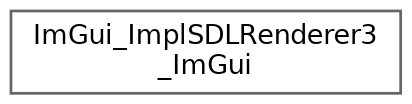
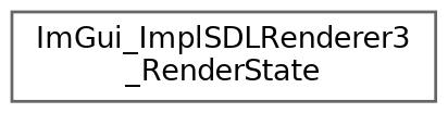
  digraph {
    rankdir=LR
-   n1 [color=grey40 fillcolor=white fontname=Helvetica fontsize=10 height=0.2 label="ImGui_ImplSDLRenderer3\l_ImGui" shape=box style=filled width=0.4]
+   n1 [color=grey40 fillcolor=white fontname=Helvetica fontsize=10 height=0.2 label="ImGui_ImplSDLRenderer3\l_RenderState" shape=box style=filled width=0.4]
  }
